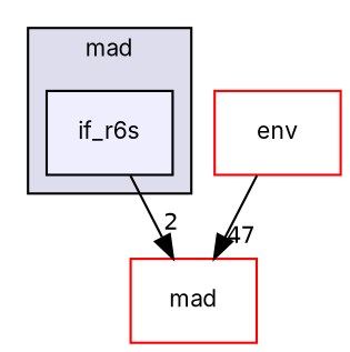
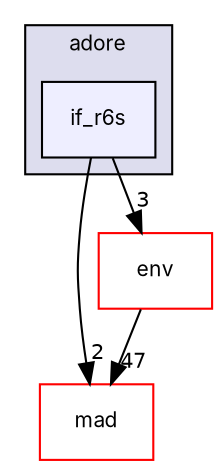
  digraph {
    compound=true
    fontname=Inter
    node [fillcolor=white fontname=Inter fontsize=10 shape=box style=filled color=red]
    edge [fontname=Inter labeldistance=1.5 labelfontname=Helvetica labelfontsize=10]
    n1 [fillcolor="#eeeeff" label=if_r6s pencolor=black color=""]
    n2 [label=mad]
    n3 [label=env]
    subgraph cluster_1 {
      bgcolor="#ddddee"
      fontsize=10
-     label=mad
+     label=adore
      pencolor=black
      n1
    }
    n1 -> n2 [headlabel=2]
+   n1 -> n3 [headlabel=3]
    n3 -> n2 [headlabel=47]
  }
